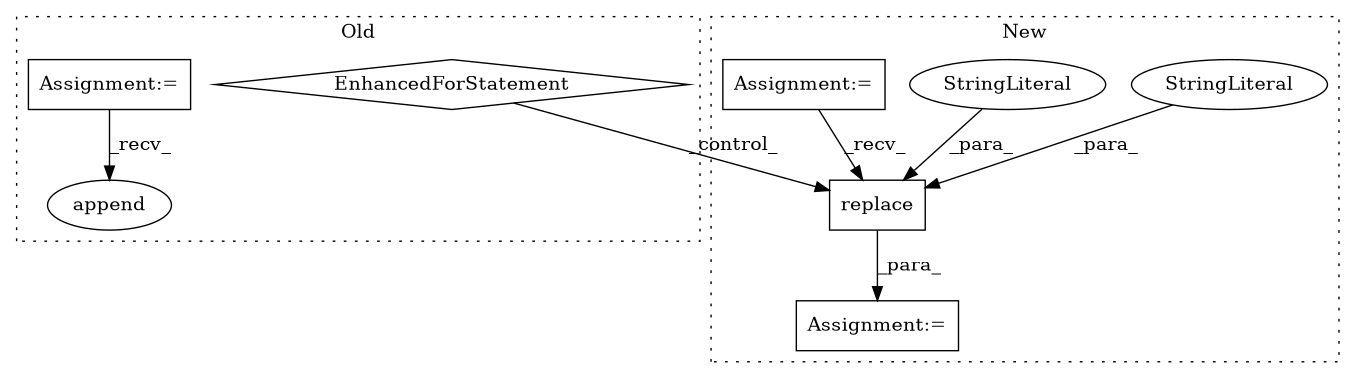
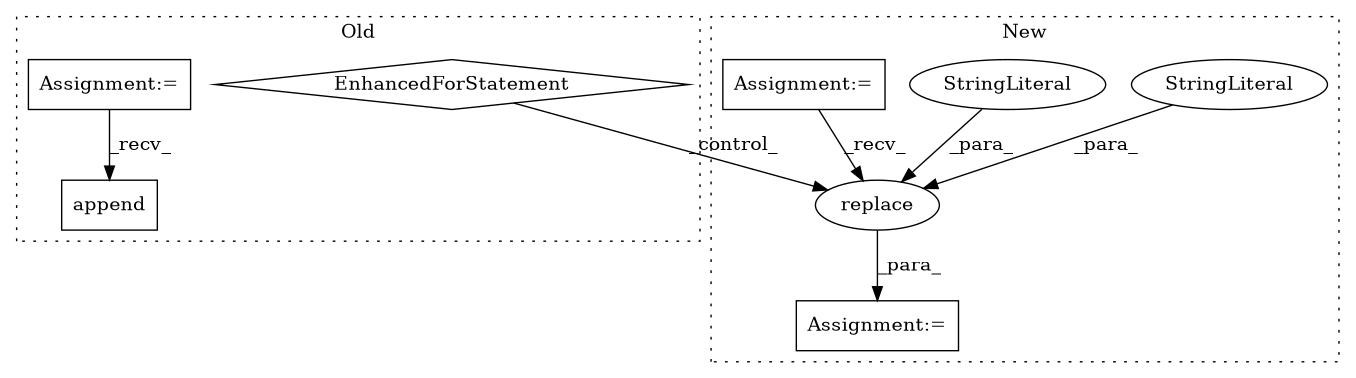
  digraph {
    node [a=7 l=3 shape=box]
-   n1 [a=32 l="7,1" label=append s="15738,15749" shape=ellipse]
+   n1 [a=32 l="7,1" label=append s="15738,15749"]
    n2 [label="Assignment:=" s=15193]
    n3 [a=70 l="63,2" label=EnhancedForStatement s="15586,15685" shape=diamond]
-   n4 [a=32 l="8,1" label=replace s="15835,15852"]
+   n4 [a=32 l="8,1" label=replace s="15835,15852" shape=ellipse]
    n5 [a=45 l=5 label=StringLiteral s=15843 shape=ellipse]
    n6 [a=45 label=StringLiteral s=15849 shape=ellipse]
    n7 [l=1 label="Assignment:=" s=15813]
    n8 [l=1 label="Assignment:=" s=15736]
    subgraph cluster_1 {
      label=Old
      style=dotted
      n1
      n2
      n3
    }
    subgraph cluster_2 {
      label=New
      style=dotted
      n4
      n5
      n6
      n7
      n8
    }
    n2 -> n1 [label=_recv_]
    n3 -> n4 [label=_control_]
    n4 -> n7 [label=_para_]
    n5 -> n4 [label=_para_]
    n6 -> n4 [label=_para_]
    n8 -> n4 [label=_recv_]
  }
